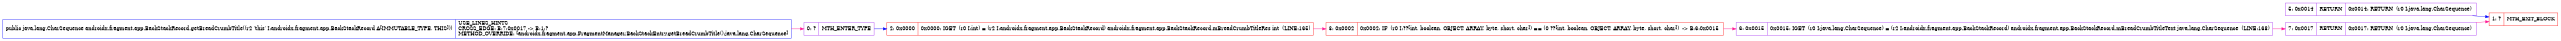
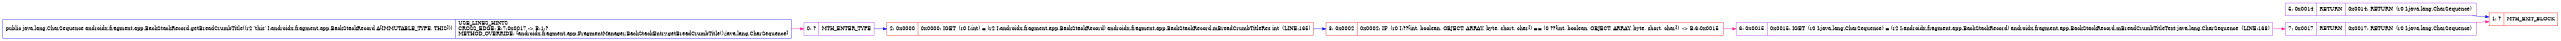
  digraph {
    rankdir=LR
    node [color=purple shape=record]
    edge [color=deeppink]
    n1 [label="{0\:\ ?|MTH_ENTER_TYPE\l}"]
    n2 [color=red label="{2\:\ 0x0000|0x0000: IGET  (r0 I:int) = (r2 I:androidx.fragment.app.BackStackRecord) androidx.fragment.app.BackStackRecord.mBreadCrumbTitleRes int  (LINE:165)\l}"]
    n3 [color=red label="{3\:\ 0x0002|0x0002: IF  (r0 I:??[int, boolean, OBJECT, ARRAY, byte, short, char]) == (0 ??[int, boolean, OBJECT, ARRAY, byte, short, char])  \-\> B:6:0x0015 \l}"]
    n4 [label="{6\:\ 0x0015|0x0015: IGET  (r0 I:java.lang.CharSequence) = (r2 I:androidx.fragment.app.BackStackRecord) androidx.fragment.app.BackStackRecord.mBreadCrumbTitleText java.lang.CharSequence  (LINE:168)\l}"]
    n5 [label="{7\:\ 0x0017|RETURN\l|0x0017: RETURN  (r0 I:java.lang.CharSequence) \l}"]
    n6 [label="{5\:\ 0x0014|RETURN\l|0x0014: RETURN  (r0 I:java.lang.CharSequence) \l}"]
    n7 [color=red label="{1\:\ ?|MTH_EXIT_BLOCK\l}"]
    n8 [color=blue label="{public java.lang.CharSequence androidx.fragment.app.BackStackRecord.getBreadCrumbTitle((r2 'this' I:androidx.fragment.app.BackStackRecord A[IMMUTABLE_TYPE, THIS]))  | USE_LINES_HINTS\lCROSS_EDGE: B:7:0x0017 \-\> B:1:?\lMETHOD_OVERRIDE: [androidx.fragment.app.FragmentManager.BackStackEntry.getBreadCrumbTitle():java.lang.CharSequence]\l}"]
    n1 -> n2 [color=blue]
-   n2 -> n3
+   n2 -> n3 [color=blue]
    n3 -> n4
    n4 -> n5
    n5 -> n7
    n6 -> n7 [color=blue]
    n8 -> n1
  }
